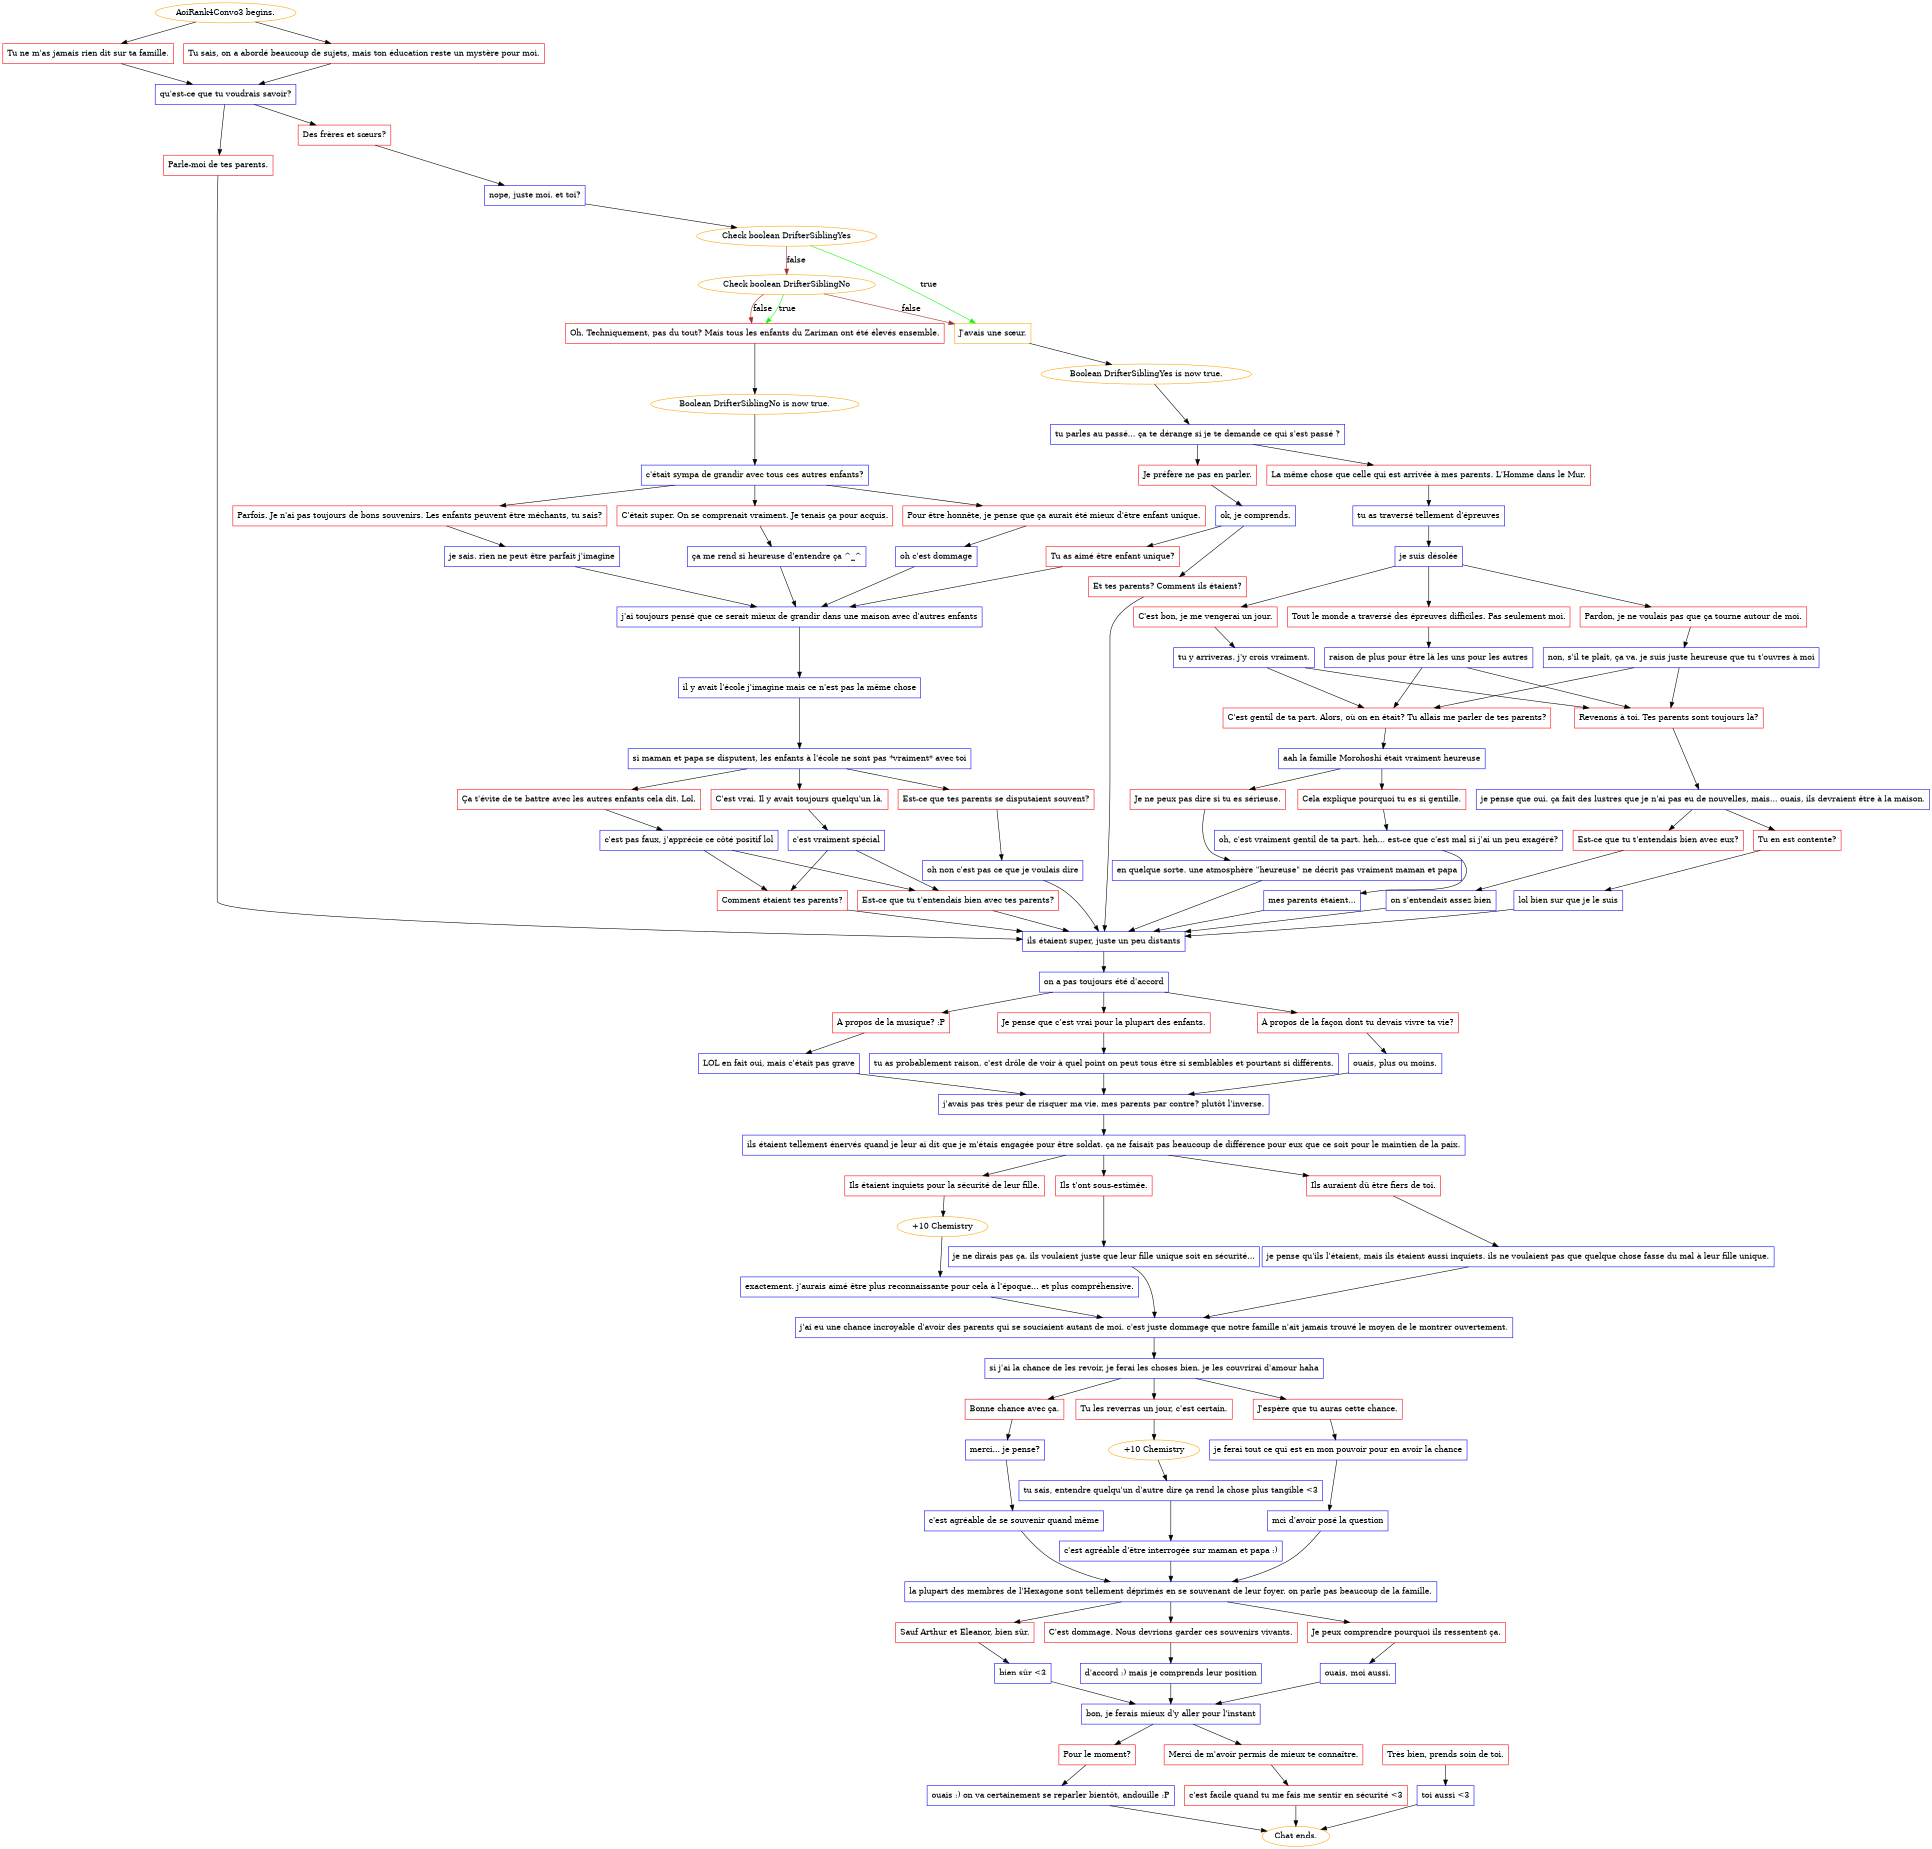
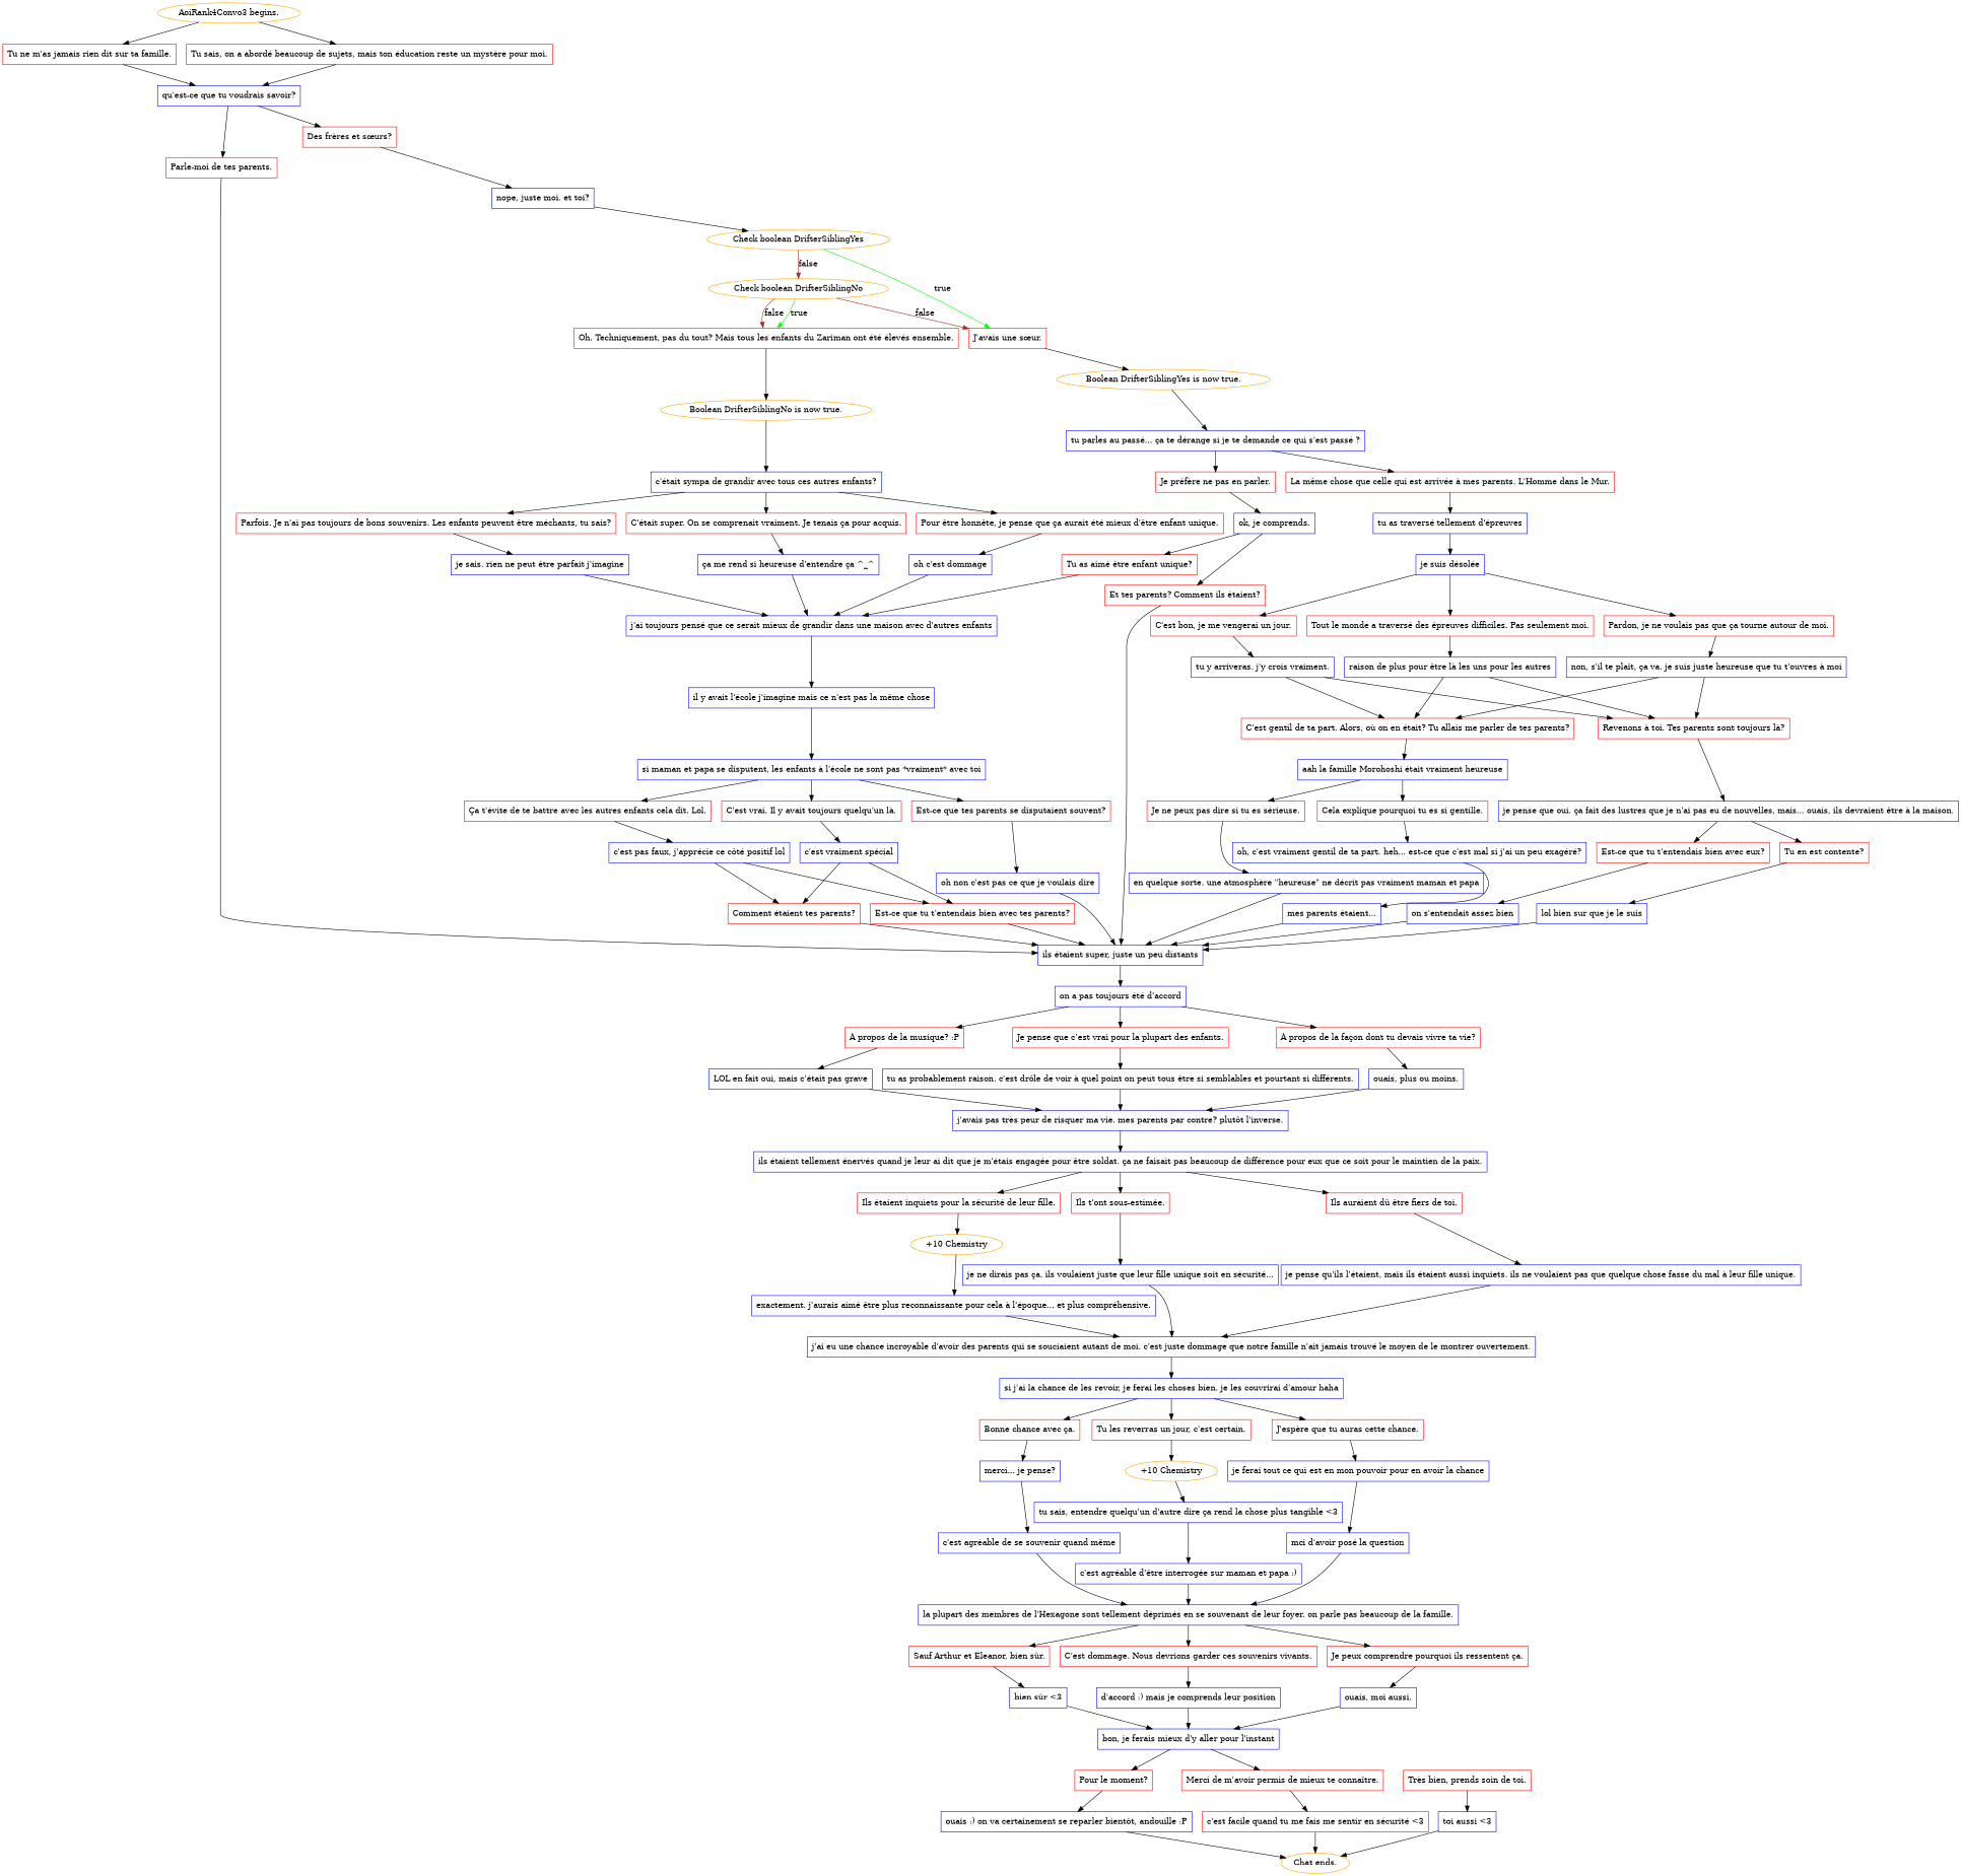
  digraph {
    node [color=blue shape=box]
    "AoiRank4Convo3 begins." [color=orange shape=""]
    n2 [color=red label="Tu ne m'as jamais rien dit sur ta famille."]
    n3 [color=red label="Tu sais, on a abordé beaucoup de sujets, mais ton éducation reste un mystère pour moi."]
    n4 [label="qu'est-ce que tu voudrais savoir?"]
    n5 [color=red label="Parle-moi de tes parents."]
    n6 [color=red label="Des frères et sœurs?"]
    n7 [label="ils étaient super, juste un peu distants"]
    n8 [label="nope, juste moi. et toi?"]
    n9 [label="on a pas toujours été d'accord"]
    n10 [color=orange label="Check boolean DrifterSiblingYes" shape=""]
    n11 [color=red label="À propos de la musique? :P"]
    n12 [color=red label="Je pense que c’est vrai pour la plupart des enfants."]
    n13 [color=red label="À propos de la façon dont tu devais vivre ta vie?"]
-   n14 [color=orange label="J'avais une sœur."]
+   n14 [color=red label="J'avais une sœur."]
    n15 [color=orange label="Check boolean DrifterSiblingNo" shape=""]
    n16 [label="LOL en fait oui, mais c'était pas grave"]
    n17 [label="tu as probablement raison. c'est drôle de voir à quel point on peut tous être si semblables et pourtant si différents."]
    n18 [label="ouais, plus ou moins."]
    n19 [color=orange label="Boolean DrifterSiblingYes is now true." shape=""]
    n20 [color=red label="Oh. Techniquement, pas du tout? Mais tous les enfants du Zariman ont été élevés ensemble."]
    n21 [label="j'avais pas très peur de risquer ma vie. mes parents par contre? plutôt l'inverse."]
    n22 [label="tu parles au passé... ça te dérange si je te demande ce qui s'est passé ?"]
    n23 [color=orange label="Boolean DrifterSiblingNo is now true." shape=""]
    n24 [label="ils étaient tellement énervés quand je leur ai dit que je m'étais engagée pour être soldat. ça ne faisait pas beaucoup de différence pour eux que ce soit pour le maintien de la paix."]
    n25 [color=red label="La même chose que celle qui est arrivée à mes parents. L'Homme dans le Mur."]
    n26 [color=red label="Je préfère ne pas en parler."]
    n27 [label="c'était sympa de grandir avec tous ces autres enfants?"]
    n28 [color=red label="Ils étaient inquiets pour la sécurité de leur fille."]
    n29 [color=red label="Ils t'ont sous-estimée."]
    n30 [color=red label="Ils auraient dû être fiers de toi."]
    n31 [label="tu as traversé tellement d'épreuves"]
    n32 [label="ok, je comprends."]
    n33 [color=red label="Parfois. Je n'ai pas toujours de bons souvenirs. Les enfants peuvent être méchants, tu sais?"]
    n34 [color=red label="C'était super. On se comprenait vraiment. Je tenais ça pour acquis."]
    n35 [color=red label="Pour être honnête, je pense que ça aurait été mieux d'être enfant unique."]
    n36 [color=orange label="+10 Chemistry" shape=""]
    n37 [label="je ne dirais pas ça. ils voulaient juste que leur fille unique soit en sécurité..."]
    n38 [label="je pense qu'ils l'étaient, mais ils étaient aussi inquiets. ils ne voulaient pas que quelque chose fasse du mal à leur fille unique."]
    n39 [label="je suis désolée"]
    n40 [color=red label="Tu as aimé être enfant unique?"]
    n41 [color=red label="Et tes parents? Comment ils étaient?"]
    n42 [label="je sais. rien ne peut être parfait j'imagine"]
    n43 [label="ça me rend si heureuse d'entendre ça ^_^"]
    n44 [label="oh c'est dommage"]
    n45 [label="exactement. j'aurais aimé être plus reconnaissante pour cela à l'époque... et plus compréhensive."]
    n46 [label="j'ai eu une chance incroyable d'avoir des parents qui se souciaient autant de moi. c'est juste dommage que notre famille n'ait jamais trouvé le moyen de le montrer ouvertement."]
    n47 [color=red label="Pardon, je ne voulais pas que ça tourne autour de moi."]
    n48 [color=red label="C'est bon, je me vengerai un jour."]
    n49 [color=red label="Tout le monde a traversé des épreuves difficiles. Pas seulement moi."]
    n50 [label="j'ai toujours pensé que ce serait mieux de grandir dans une maison avec d'autres enfants"]
    n51 [label="si j'ai la chance de les revoir, je ferai les choses bien. je les couvrirai d'amour haha"]
    n52 [label="non, s'il te plaît, ça va. je suis juste heureuse que tu t'ouvres à moi"]
    n53 [label="tu y arriveras. j'y crois vraiment."]
    n54 [label="raison de plus pour être là les uns pour les autres"]
    n55 [label="il y avait l'école j'imagine mais ce n'est pas la même chose"]
    n56 [color=red label="Bonne chance avec ça."]
    n57 [color=red label="Tu les reverras un jour, c'est certain."]
    n58 [color=red label="J'espère que tu auras cette chance."]
    n59 [color=red label="Revenons à toi. Tes parents sont toujours là?"]
    n60 [color=red label="C'est gentil de ta part. Alors, où on en était? Tu allais me parler de tes parents?"]
    n61 [label="si maman et papa se disputent, les enfants à l'école ne sont pas *vraiment* avec toi"]
    n62 [label="merci... je pense?"]
    n63 [color=orange label="+10 Chemistry" shape=""]
    n64 [label="je ferai tout ce qui est en mon pouvoir pour en avoir la chance"]
    n65 [label="je pense que oui. ça fait des lustres que je n'ai pas eu de nouvelles, mais... ouais, ils devraient être à la maison."]
    n66 [label="aah la famille Morohoshi était vraiment heureuse"]
    n67 [color=red label="Ça t'évite de te battre avec les autres enfants cela dit. Lol."]
    n68 [color=red label="Est-ce que tes parents se disputaient souvent?"]
    n69 [color=red label="C'est vrai. Il y avait toujours quelqu'un là."]
    n70 [label="c'est agréable de se souvenir quand même"]
    n71 [label="tu sais, entendre quelqu'un d'autre dire ça rend la chose plus tangible <3"]
    n72 [label="mci d'avoir posé la question"]
    n73 [color=red label="Tu en est contente?"]
    n74 [color=red label="Est-ce que tu t'entendais bien avec eux?"]
    n75 [color=red label="Je ne peux pas dire si tu es sérieuse."]
    n76 [color=red label="Cela explique pourquoi tu es si gentille."]
    n77 [label="c'est pas faux, j'apprécie ce côté positif lol"]
    n78 [label="oh non c'est pas ce que je voulais dire"]
    n79 [label="c'est vraiment spécial"]
    n80 [label="la plupart des membres de l'Hexagone sont tellement déprimés en se souvenant de leur foyer. on parle pas beaucoup de la famille."]
    n81 [label="c'est agréable d'être interrogée sur maman et papa :)"]
    n82 [label="lol bien sur que je le suis"]
    n83 [label="on s'entendait assez bien"]
    n84 [label="en quelque sorte. une atmosphère \"heureuse\" ne décrit pas vraiment maman et papa"]
    n85 [label="oh, c'est vraiment gentil de ta part. heh... est-ce que c'est mal si j'ai un peu exagéré?"]
    n86 [color=red label="Est-ce que tu t'entendais bien avec tes parents?"]
    n87 [color=red label="Comment étaient tes parents?"]
    n88 [color=red label="Sauf Arthur et Eleanor, bien sûr."]
    n89 [color=red label="C'est dommage. Nous devrions garder ces souvenirs vivants."]
    n90 [color=red label="Je peux comprendre pourquoi ils ressentent ça."]
    n91 [label="mes parents étaient..."]
    n92 [label="bien sûr <3"]
    n93 [label="d'accord :) mais je comprends leur position"]
    n94 [label="ouais, moi aussi."]
    n95 [label="bon, je ferais mieux d'y aller pour l'instant"]
    n96 [color=red label="Pour le moment?"]
    n97 [color=red label="Merci de m'avoir permis de mieux te connaître."]
    n98 [color=red label="Très bien, prends soin de toi."]
    n99 [label="toi aussi <3"]
    n100 [label="ouais :) on va certainement se reparler bientôt, andouille :P"]
    n101 [color=red label="c'est facile quand tu me fais me sentir en sécurité <3"]
    "Chat ends." [color=orange shape=""]
    "AoiRank4Convo3 begins." -> n2
    "AoiRank4Convo3 begins." -> n3
    n2 -> n4
    n3 -> n4
    n4 -> n5
    n4 -> n6
    n5 -> n7
    n6 -> n8
    n7 -> n9
    n8 -> n10
    n9 -> n11
    n9 -> n12
    n9 -> n13
    n10 -> n14 [color=green label=true]
    n10 -> n15 [color=brown label=false]
    n11 -> n16
    n12 -> n17
    n13 -> n18
    n14 -> n19
    n15 -> n14 [color=brown label=false]
    n15 -> n20 [color=green label=true]
    n15 -> n20 [color=brown label=false]
    n16 -> n21
    n17 -> n21
    n18 -> n21
    n19 -> n22
    n20 -> n23
    n21 -> n24
    n22 -> n25
    n22 -> n26
    n23 -> n27
    n24 -> n28
    n24 -> n29
    n24 -> n30
    n25 -> n31
    n26 -> n32
    n27 -> n33
    n27 -> n34
    n27 -> n35
    n28 -> n36
    n29 -> n37
    n30 -> n38
    n31 -> n39
    n32 -> n40
    n32 -> n41
    n33 -> n42
    n34 -> n43
    n35 -> n44
    n36 -> n45
    n37 -> n46
    n38 -> n46
    n39 -> n47
    n39 -> n48
    n39 -> n49
    n40 -> n50
    n41 -> n7
    n42 -> n50
    n43 -> n50
    n44 -> n50
    n45 -> n46
    n46 -> n51
    n47 -> n52
    n48 -> n53
    n49 -> n54
    n50 -> n55
    n51 -> n56
    n51 -> n57
    n51 -> n58
    n52 -> n59
    n52 -> n60
    n53 -> n59
    n53 -> n60
    n54 -> n59
    n54 -> n60
    n55 -> n61
    n56 -> n62
    n57 -> n63
    n58 -> n64
    n59 -> n65
    n60 -> n66
    n61 -> n67
    n61 -> n68
    n61 -> n69
    n62 -> n70
    n63 -> n71
    n64 -> n72
    n65 -> n73
    n65 -> n74
    n66 -> n75
    n66 -> n76
    n67 -> n77
    n68 -> n78
    n69 -> n79
    n70 -> n80
    n71 -> n81
    n72 -> n80
    n73 -> n82
    n74 -> n83
    n75 -> n84
    n76 -> n85
    n77 -> n86
    n77 -> n87
    n78 -> n7
    n79 -> n86
    n79 -> n87
    n80 -> n88
    n80 -> n89
    n80 -> n90
    n81 -> n80
    n82 -> n7
    n83 -> n7
    n84 -> n7
    n85 -> n91
    n86 -> n7
    n87 -> n7
    n88 -> n92
    n89 -> n93
    n90 -> n94
    n91 -> n7
    n92 -> n95
    n93 -> n95
    n94 -> n95
    n95 -> n96
    n95 -> n97
    n96 -> n100
    n97 -> n101
    n98 -> n99
    n99 -> "Chat ends."
    n100 -> "Chat ends."
    n101 -> "Chat ends."
  }
